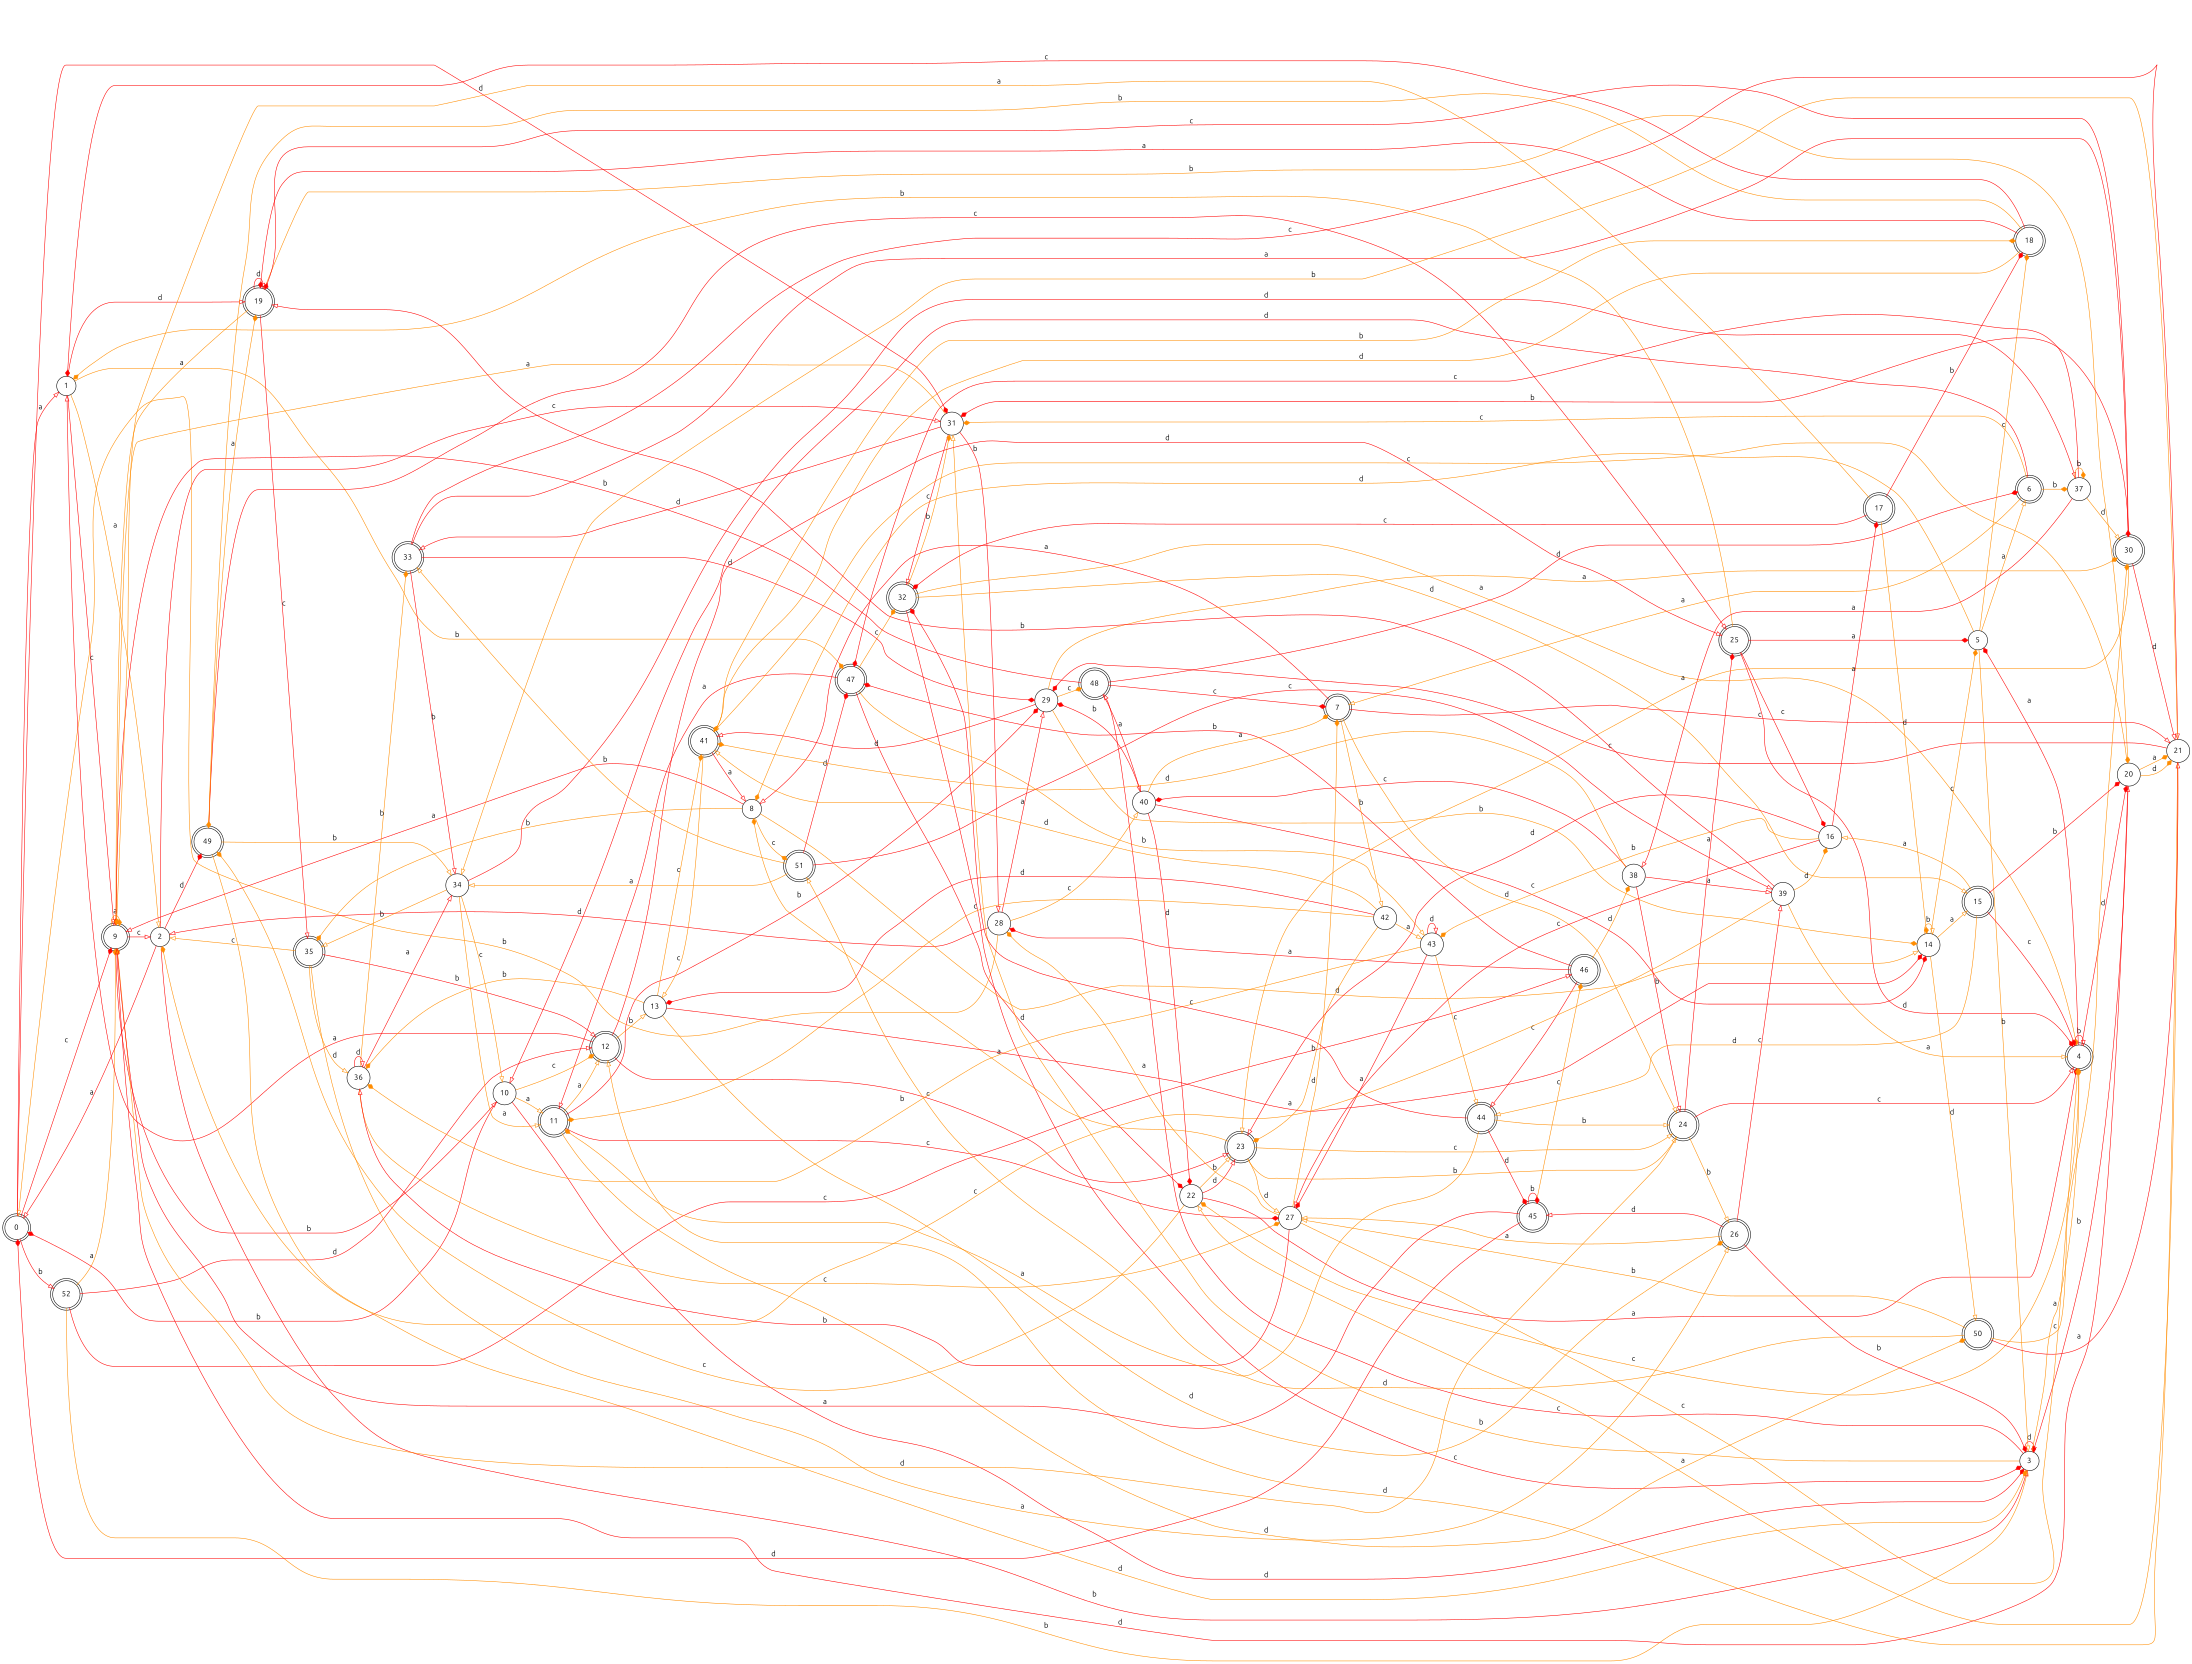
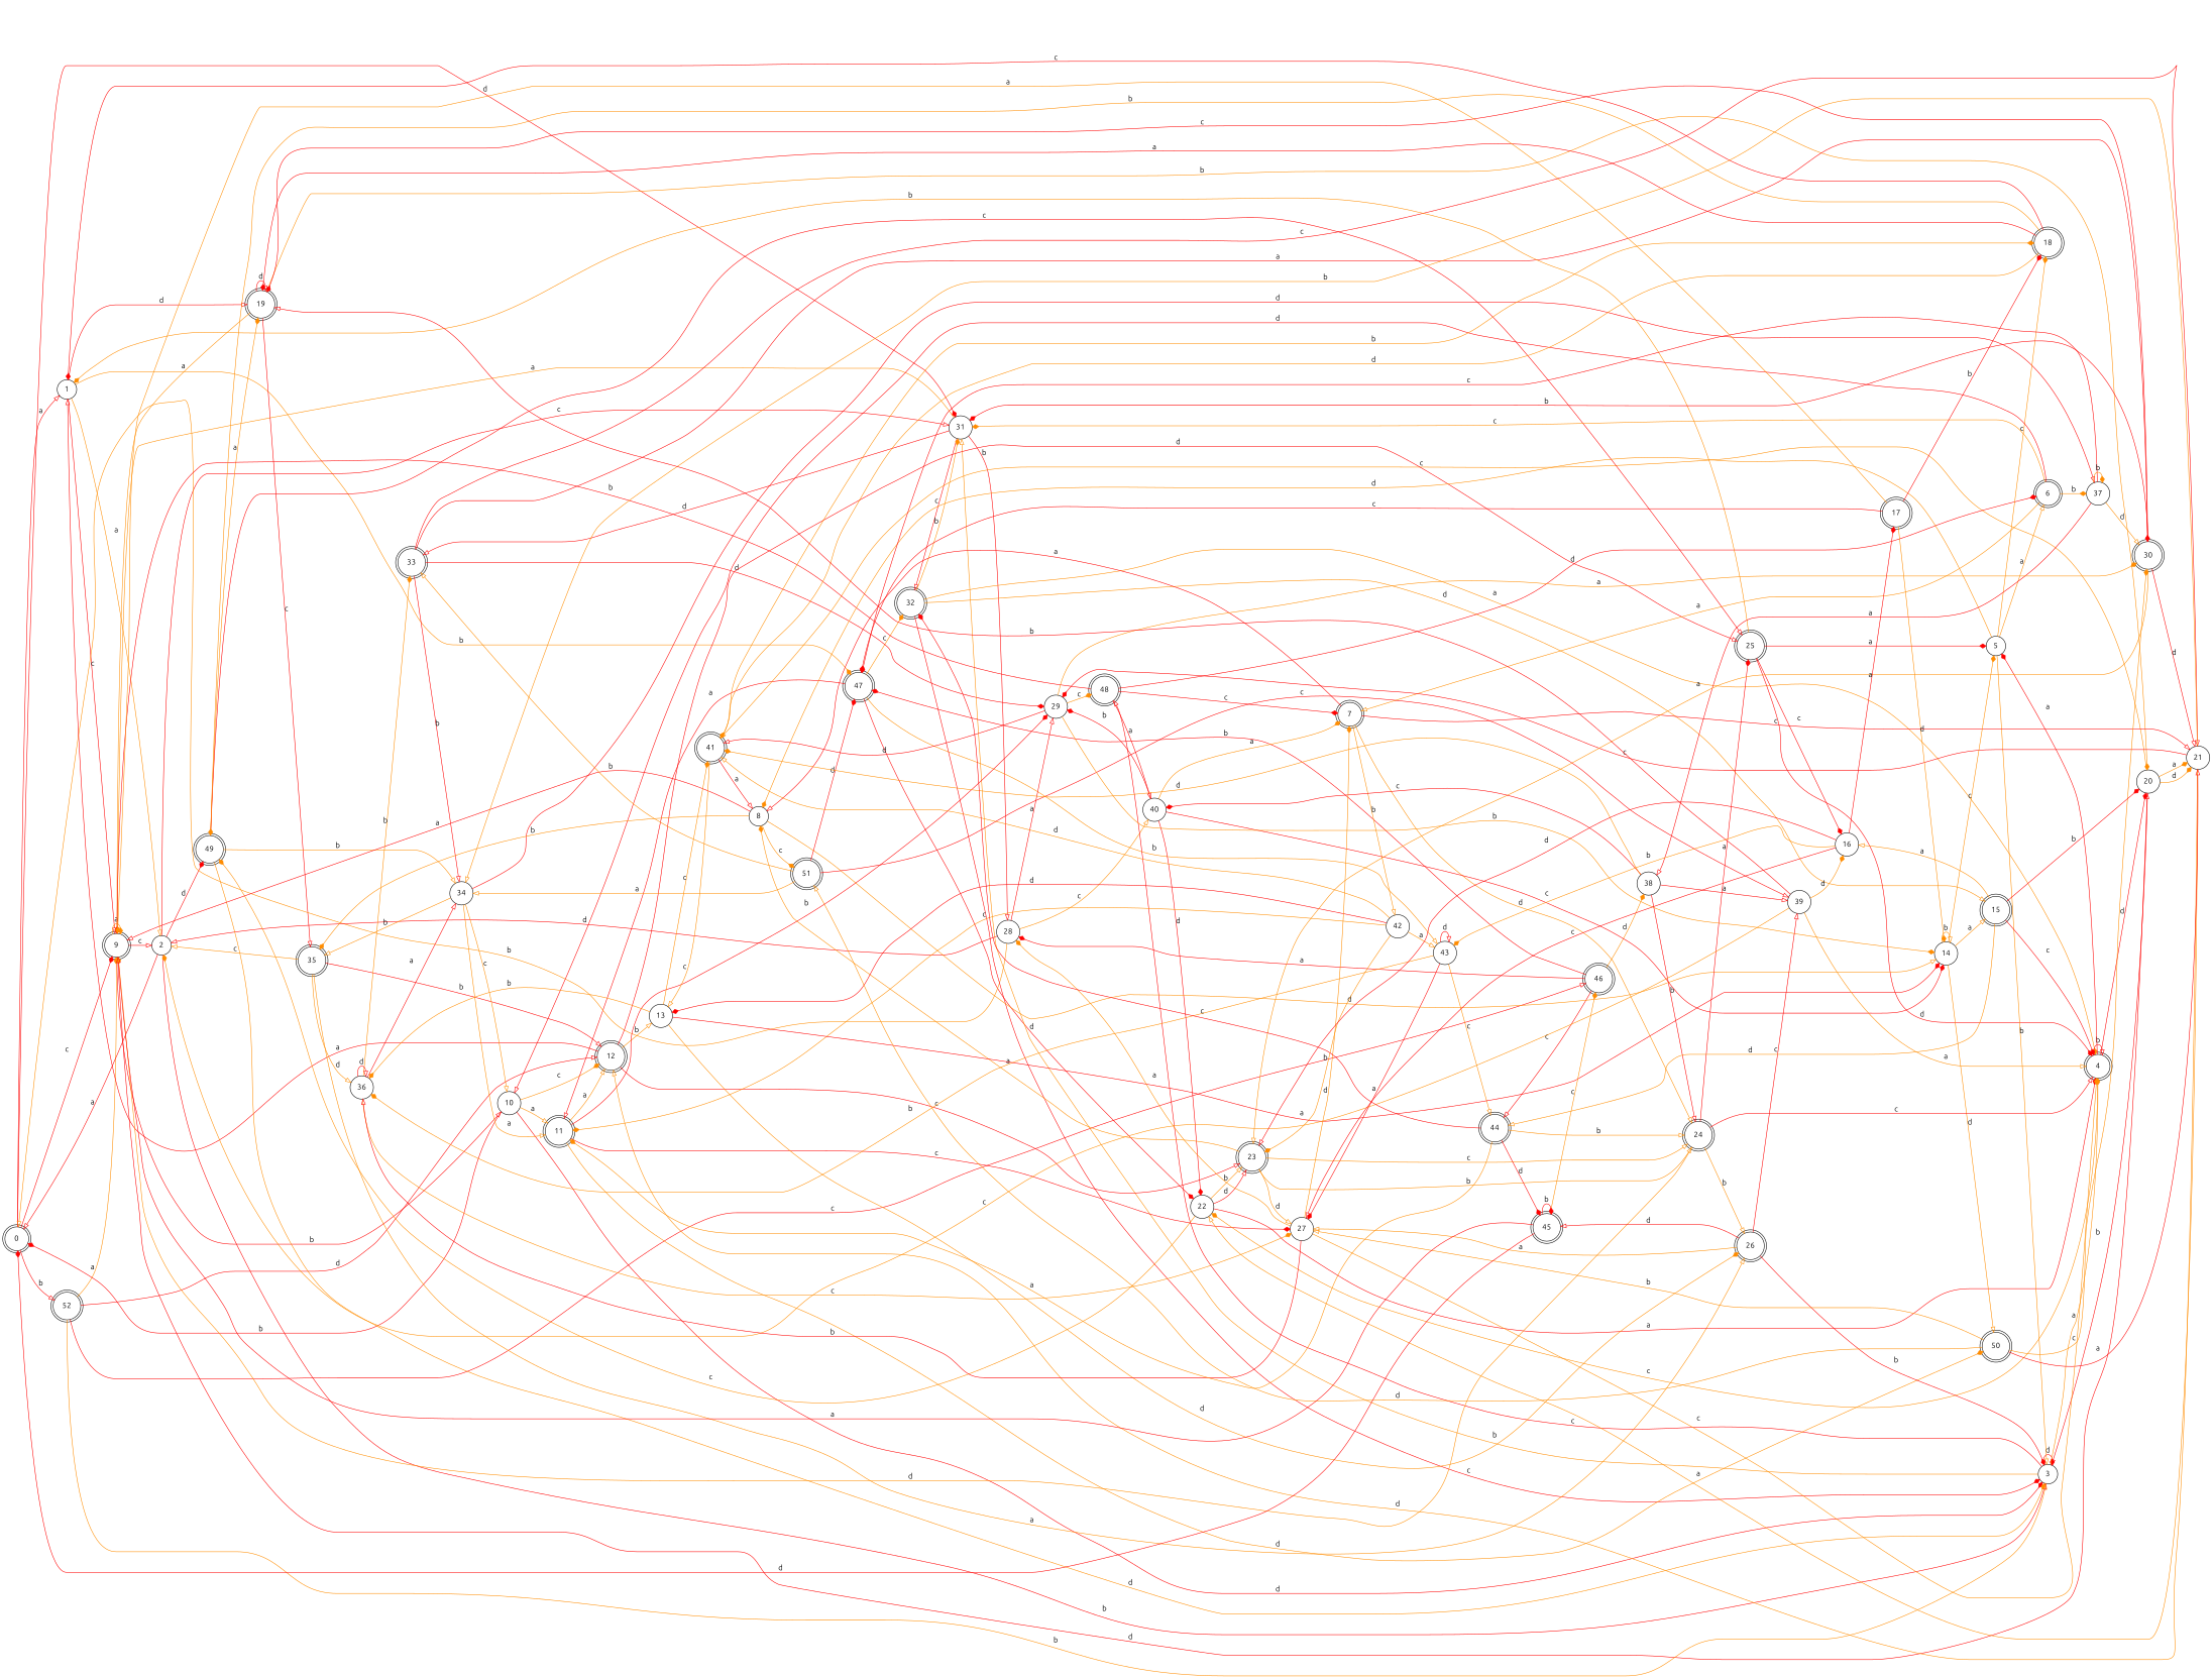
  digraph {
    fontname=Ubuntu
    rankdir=LR
    node [color=black fillcolor=white fontname=Ubuntu shape=doublecircle style="rounded,filled"]
    edge [arrowhead=onormal color=darkorange fontname=Ubuntu]
    n1 [label=0]
    n2 [label=1 shape=circle style=filled]
    n3 [label=9]
    n4 [label=31 shape=circle style=filled]
    n5 [label=52]
    n6 [label=2 shape=circle style=filled]
    n7 [label=19]
    n8 [label=47]
    n9 [label=20 shape=circle style=filled]
    n10 [label=10 shape=circle style=filled]
    n11 [label=28 shape=circle style=filled]
    n12 [label=32]
    n13 [label=33]
    n14 [label=3 shape=circle style=filled]
    n15 [label=12]
    n16 [label=46]
    n17 [label=49]
    n18 [label=35]
    n19 [label=22 shape=circle style=filled]
    n20 [label=11]
    n21 [label=43 shape=circle style=filled]
    n22 [label=4]
    n23 [label=48]
    n24 [label=25]
    n25 [label=34 shape=circle style=filled]
    n26 [label=5 shape=circle style=filled]
    n27 [label=6]
    n28 [label=7]
    n29 [label=40 shape=circle style=filled]
    n30 [label=8 shape=circle style=filled]
    n31 [label=18]
    n32 [label=21 shape=circle style=filled]
    n33 [label=41]
    n34 [label=23]
    n35 [label=37 shape=circle style=filled]
    n36 [label=14 shape=circle style=filled]
    n37 [label=51]
    n38 [label=24]
    n39 [label=42 shape=circle style=filled]
    n40 [label=30]
    n41 [label=38 shape=circle style=filled]
    n42 [label=29 shape=circle style=filled]
    n43 [label=26]
    n44 [label=13 shape=circle style=filled]
    n45 [label=50]
    n46 [label=15]
    n47 [label=36 shape=circle style=filled]
    n48 [label=39 shape=circle style=filled]
    n49 [label=27 shape=circle style=filled]
    n50 [label=16 shape=circle style=filled]
    n51 [label=45]
    n52 [label=44]
    n53 [label=17]
    n1 -> n2 [color=red label=a]
    n1 -> n3 [arrowhead=diamond color=red label=c]
    n1 -> n4 [arrowhead=diamond color=red label=d]
    n1 -> n5 [color=red label=b]
    n2 -> n3 [color=red label=c]
    n2 -> n6 [label=a]
    n2 -> n7 [color=red label=d]
    n2 -> n8 [arrowhead=diamond label=b]
    n3 -> n3 [arrowhead=diamond label=a]
    n3 -> n6 [color=red label=c]
    n3 -> n9 [color=red label=d]
    n3 -> n10 [color=red label=b]
    n4 -> n3 [label=a]
    n4 -> n11 [color=red label=b]
    n4 -> n12 [color=red label=c]
    n4 -> n13 [color=red label=d]
    n5 -> n3 [arrowhead=diamond label=a]
    n5 -> n14 [label=b]
    n5 -> n15 [color=red label=d]
    n5 -> n16 [color=red label=c]
    n6 -> n1 [color=red label=a]
    n6 -> n4 [color=red label=c]
    n6 -> n14 [color=red label=b]
    n6 -> n17 [arrowhead=diamond color=red label=d]
    n7 -> n3 [arrowhead=diamond label=a]
    n7 -> n7 [color=red label=d]
    n7 -> n9 [arrowhead=diamond label=b]
    n7 -> n18 [color=red label=c]
    n8 -> n12 [arrowhead=diamond label=c]
    n8 -> n19 [arrowhead=diamond color=red label=d]
    n8 -> n20 [color=red label=a]
    n8 -> n21 [label=b]
    n9 -> n14 [color=red label=b]
    n9 -> n32 [arrowhead=diamond label=a]
    n9 -> n32 [arrowhead=diamond label=d]
    n9 -> n33 [label=c]
    n10 -> n1 [arrowhead=diamond color=red label=b]
    n10 -> n14 [arrowhead=diamond color=red label=d]
    n10 -> n15 [arrowhead=diamond label=c]
    n10 -> n20 [label=a]
    n11 -> n1 [label=b]
    n11 -> n6 [color=red label=d]
    n11 -> n29 [label=c]
    n11 -> n42 [color=red label=a]
    n12 -> n4 [arrowhead=diamond label=b]
    n12 -> n14 [arrowhead=diamond color=red label=c]
    n12 -> n22 [arrowhead=diamond label=a]
    n12 -> n46 [label=d]
    n13 -> n25 [color=red label=b]
    n13 -> n32 [color=red label=c]
    n13 -> n40 [arrowhead=diamond color=red label=a]
    n13 -> n42 [arrowhead=diamond color=red label=d]
    n14 -> n4 [label=b]
    n14 -> n14 [arrowhead=diamond color=red label=d]
    n14 -> n22 [arrowhead=diamond label=a]
    n14 -> n23 [color=red label=c]
    n15 -> n2 [color=red label=a]
    n15 -> n24 [color=red label=d]
    n15 -> n34 [color=red label=c]
    n15 -> n44 [label=b]
    n16 -> n8 [arrowhead=diamond color=red label=b]
    n16 -> n11 [arrowhead=diamond color=red label=a]
    n16 -> n41 [arrowhead=diamond label=d]
    n16 -> n52 [color=red label=c]
    n17 -> n7 [arrowhead=diamond label=a]
    n17 -> n14 [arrowhead=diamond label=d]
    n17 -> n24 [color=red label=c]
    n17 -> n25 [label=b]
    n18 -> n6 [label=c]
    n18 -> n15 [color=red label=b]
    n18 -> n43 [label=a]
    n18 -> n47 [label=d]
    n19 -> n17 [arrowhead=diamond label=c]
    n19 -> n22 [arrowhead=diamond color=red label=a]
    n19 -> n34 [label=b]
    n19 -> n34 [color=red label=d]
    n20 -> n15 [label=a]
    n20 -> n42 [arrowhead=diamond color=red label=b]
    n20 -> n45 [arrowhead=diamond label=d]
    n20 -> n49 [arrowhead=diamond color=red label=c]
    n21 -> n21 [color=red label=d]
    n21 -> n47 [arrowhead=diamond label=b]
    n21 -> n49 [arrowhead=diamond color=red label=a]
    n21 -> n52 [label=c]
    n22 -> n9 [arrowhead=diamond color=red label=d]
    n22 -> n19 [arrowhead=diamond label=c]
    n22 -> n22 [color=red label=b]
    n22 -> n26 [arrowhead=diamond color=red label=a]
    n23 -> n3 [arrowhead=diamond color=red label=b]
    n23 -> n27 [arrowhead=diamond color=red label=d]
    n23 -> n28 [arrowhead=diamond color=red label=c]
    n23 -> n29 [color=red label=a]
    n24 -> n2 [arrowhead=diamond label=b]
    n24 -> n22 [arrowhead=diamond color=red label=d]
    n24 -> n26 [arrowhead=diamond color=red label=a]
    n24 -> n50 [arrowhead=diamond color=red label=c]
    n25 -> n10 [label=c]
    n25 -> n18 [label=b]
    n25 -> n20 [label=a]
    n25 -> n35 [color=red label=d]
    n26 -> n14 [label=b]
    n26 -> n27 [label=a]
    n26 -> n30 [arrowhead=diamond label=d]
    n26 -> n31 [arrowhead=diamond label=c]
    n27 -> n4 [arrowhead=diamond label=c]
    n27 -> n10 [color=red label=d]
    n27 -> n28 [label=a]
    n27 -> n35 [arrowhead=diamond label=b]
    n28 -> n30 [color=red label=a]
    n28 -> n32 [color=red label=c]
    n28 -> n38 [label=d]
    n28 -> n39 [label=b]
    n29 -> n19 [arrowhead=diamond color=red label=d]
    n29 -> n28 [arrowhead=diamond label=a]
    n29 -> n36 [arrowhead=diamond color=red label=c]
    n29 -> n42 [arrowhead=diamond color=red label=b]
    n30 -> n3 [color=red label=a]
    n30 -> n18 [arrowhead=diamond label=b]
    n30 -> n36 [label=d]
    n30 -> n37 [arrowhead=diamond label=c]
    n31 -> n2 [arrowhead=diamond color=red label=c]
    n31 -> n7 [arrowhead=diamond color=red label=a]
    n31 -> n17 [arrowhead=diamond label=b]
    n31 -> n33 [arrowhead=diamond label=d]
    n32 -> n15 [label=d]
    n32 -> n19 [label=a]
    n32 -> n25 [label=b]
    n32 -> n42 [arrowhead=diamond color=red label=c]
    n33 -> n30 [color=red label=a]
    n33 -> n31 [arrowhead=diamond label=b]
    n33 -> n44 [label=c]
    n34 -> n30 [arrowhead=diamond label=a]
    n34 -> n38 [label=b]
    n34 -> n38 [label=c]
    n34 -> n49 [label=d]
    n35 -> n8 [arrowhead=diamond color=red label=c]
    n35 -> n35 [arrowhead=diamond label=b]
    n35 -> n40 [label=d]
    n35 -> n41 [color=red label=a]
    n36 -> n26 [arrowhead=diamond label=c]
    n36 -> n36 [label=b]
    n36 -> n45 [label=d]
    n36 -> n46 [label=a]
    n37 -> n8 [arrowhead=diamond color=red label=d]
    n37 -> n13 [label=b]
    n37 -> n25 [label=a]
    n37 -> n48 [color=red label=c]
    n38 -> n3 [arrowhead=diamond label=d]
    n38 -> n22 [color=red label=c]
    n38 -> n24 [arrowhead=diamond color=red label=a]
    n38 -> n43 [label=b]
    n39 -> n20 [arrowhead=diamond label=c]
    n39 -> n21 [label=a]
    n39 -> n33 [label=d]
    n39 -> n34 [arrowhead=diamond label=b]
    n39 -> n44 [arrowhead=diamond color=red label=d]
    n40 -> n4 [arrowhead=diamond color=red label=b]
    n40 -> n7 [arrowhead=diamond color=red label=c]
    n40 -> n32 [color=red label=d]
    n40 -> n34 [label=a]
    n41 -> n29 [arrowhead=diamond color=red label=c]
    n41 -> n33 [arrowhead=diamond label=d]
    n41 -> n38 [color=red label=b]
    n41 -> n48 [color=red label=a]
    n42 -> n23 [arrowhead=diamond label=c]
    n42 -> n33 [color=red label=d]
    n42 -> n36 [arrowhead=diamond label=b]
    n42 -> n40 [arrowhead=diamond label=a]
    n43 -> n14 [arrowhead=diamond color=red label=b]
    n43 -> n48 [color=red label=c]
    n43 -> n49 [label=a]
    n43 -> n51 [color=red label=d]
    n44 -> n33 [arrowhead=diamond label=c]
    n44 -> n36 [arrowhead=diamond color=red label=a]
    n44 -> n43 [arrowhead=diamond label=d]
    n44 -> n47 [arrowhead=diamond label=b]
    n45 -> n32 [color=red label=a]
    n45 -> n37 [label=d]
    n45 -> n40 [arrowhead=diamond label=c]
    n45 -> n49 [label=b]
    n46 -> n9 [arrowhead=diamond color=red label=b]
    n46 -> n22 [arrowhead=diamond color=red label=c]
    n46 -> n50 [label=a]
    n46 -> n52 [label=d]
    n47 -> n13 [arrowhead=diamond label=b]
    n47 -> n25 [color=red label=a]
    n47 -> n47 [color=red label=d]
    n47 -> n49 [arrowhead=diamond label=c]
    n48 -> n6 [arrowhead=diamond label=c]
    n48 -> n7 [color=red label=b]
    n48 -> n22 [label=a]
    n48 -> n50 [arrowhead=diamond label=d]
    n49 -> n11 [arrowhead=diamond label=a]
    n49 -> n22 [arrowhead=diamond label=c]
    n49 -> n28 [arrowhead=diamond label=d]
    n49 -> n47 [color=red label=b]
    n50 -> n21 [arrowhead=diamond label=b]
    n50 -> n34 [color=red label=d]
    n50 -> n49 [color=red label=c]
    n50 -> n53 [arrowhead=diamond color=red label=a]
    n51 -> n1 [arrowhead=diamond color=red label=d]
    n51 -> n3 [color=red label=a]
    n51 -> n16 [arrowhead=diamond label=c]
    n51 -> n51 [arrowhead=diamond color=red label=b]
    n52 -> n12 [arrowhead=diamond color=red label=c]
    n52 -> n20 [arrowhead=diamond label=a]
    n52 -> n38 [label=b]
    n52 -> n51 [arrowhead=diamond color=red label=d]
    n53 -> n3 [arrowhead=diamond label=a]
-   n53 -> n12 [arrowhead=diamond color=red label=c]
+   n53 -> n8 [arrowhead=diamond color=red label=c]
    n53 -> n31 [arrowhead=diamond color=red label=b]
    n53 -> n36 [arrowhead=diamond label=d]
  }
